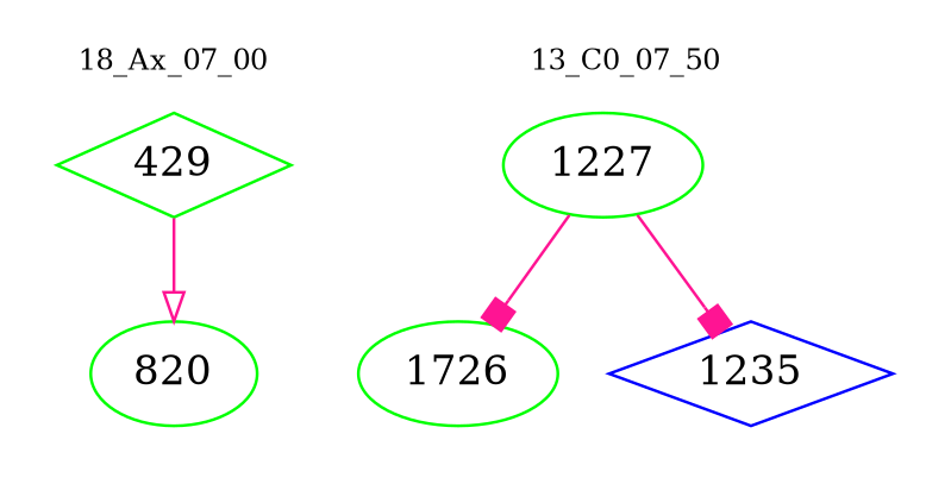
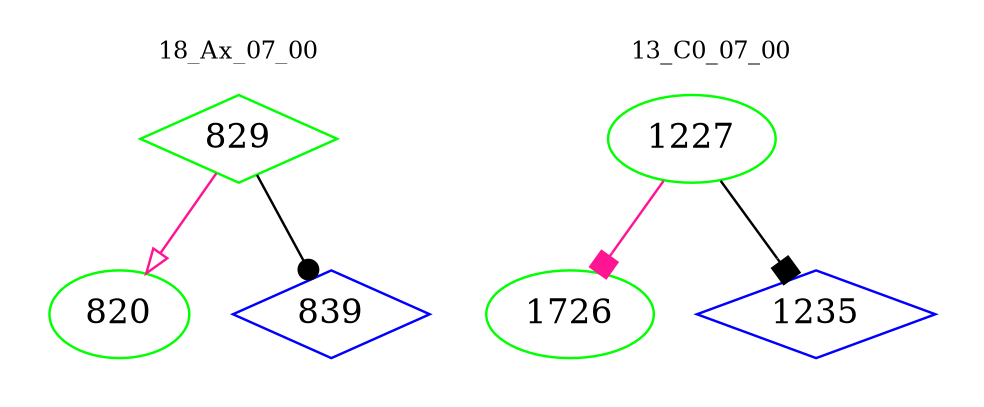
  digraph {
    node [color=green shape=diamond]
    edge [arrowhead=box color=deeppink]
-   n1 [label=429]
+   n1 [label=829]
    n2 [label=820 shape=ellipse]
+   n3 [color=blue label=839]
    n4 [label=1227 shape=ellipse]
    n5 [label=1726 shape=ellipse]
    n6 [color=blue label=1235]
    subgraph cluster_1 {
      color=white
      fontsize=10
      label="18_Ax_07_00"
      n1
      n2
+     n3
    }
    subgraph cluster_2 {
      color=white
      fontsize=10
-     label="13_C0_07_50"
+     label="13_C0_07_00"
      n4
      n5
      n6
    }
    n1 -> n2 [arrowhead=onormal]
+   n1 -> n3 [arrowhead=dot color=black]
    n4 -> n5
-   n4 -> n6
+   n4 -> n6 [color=black]
  }
